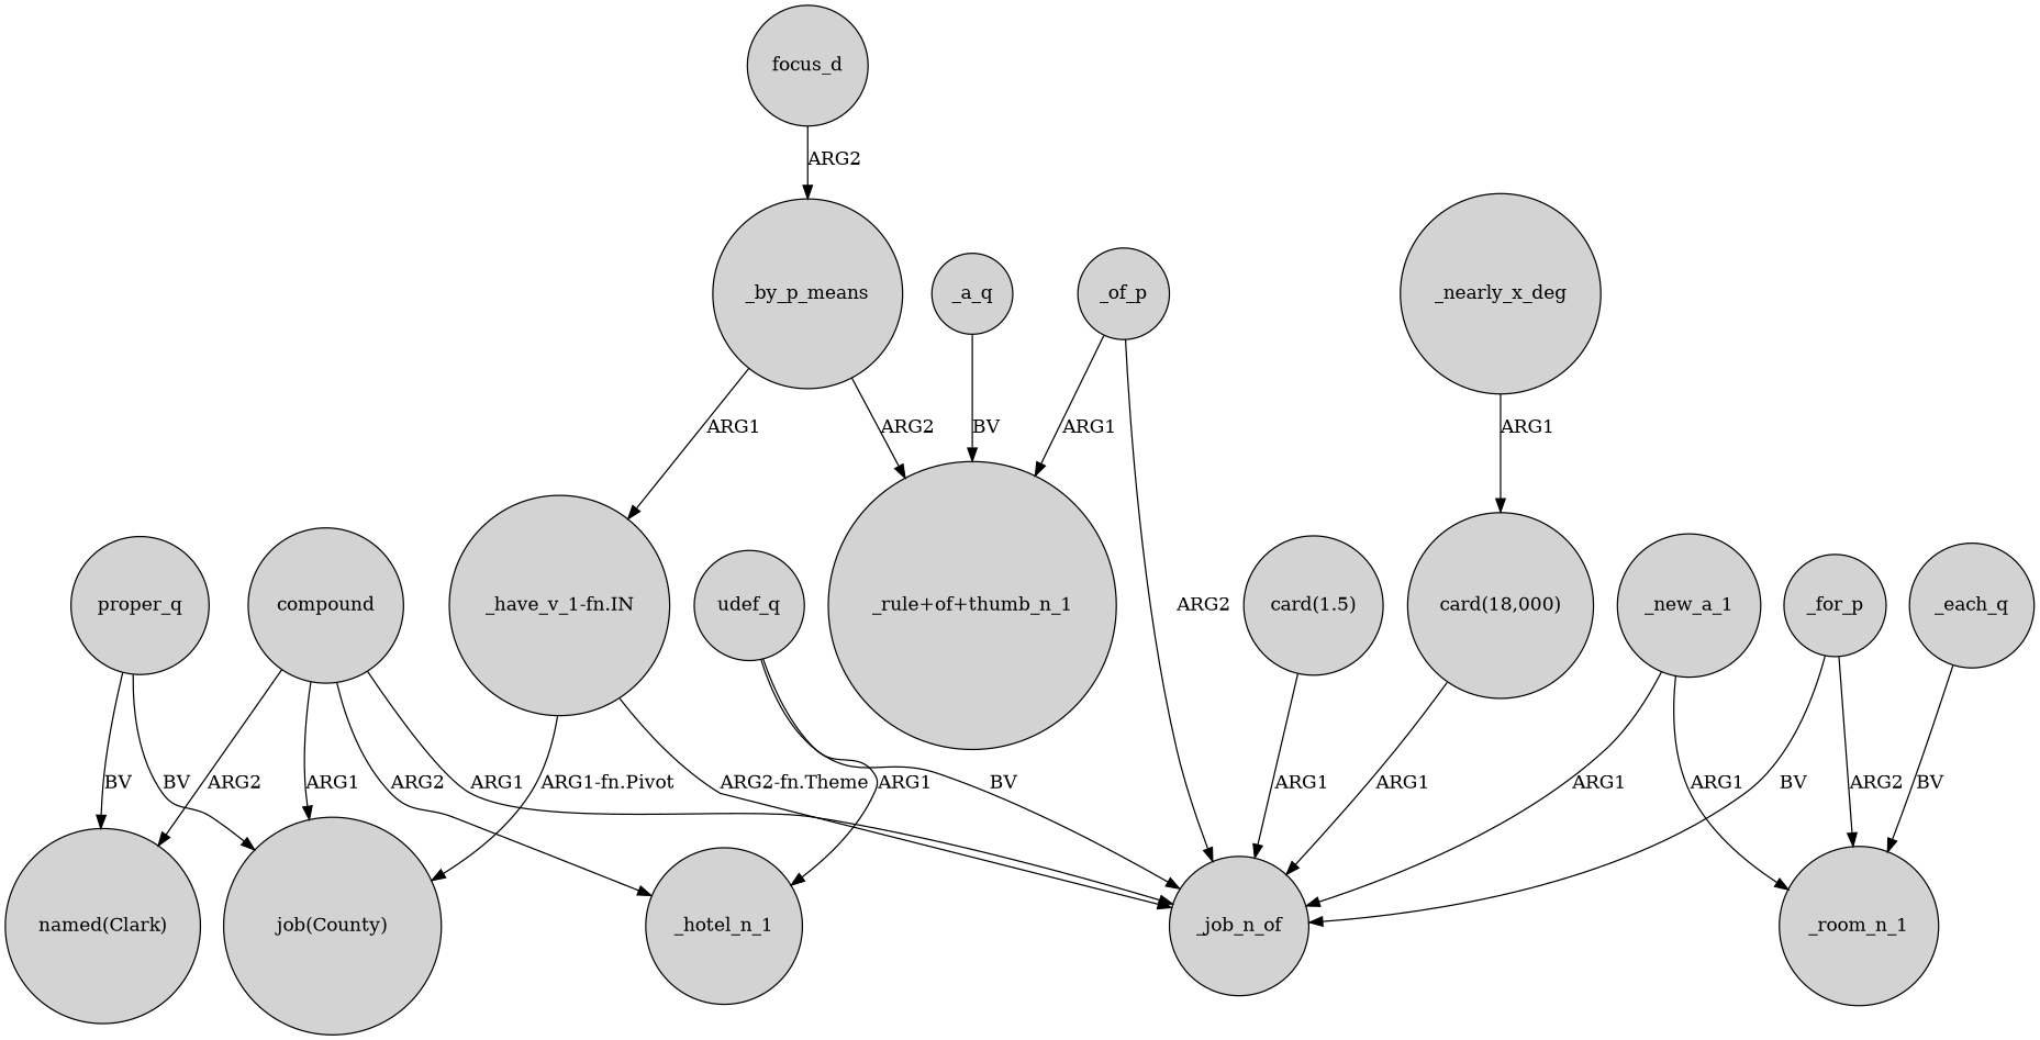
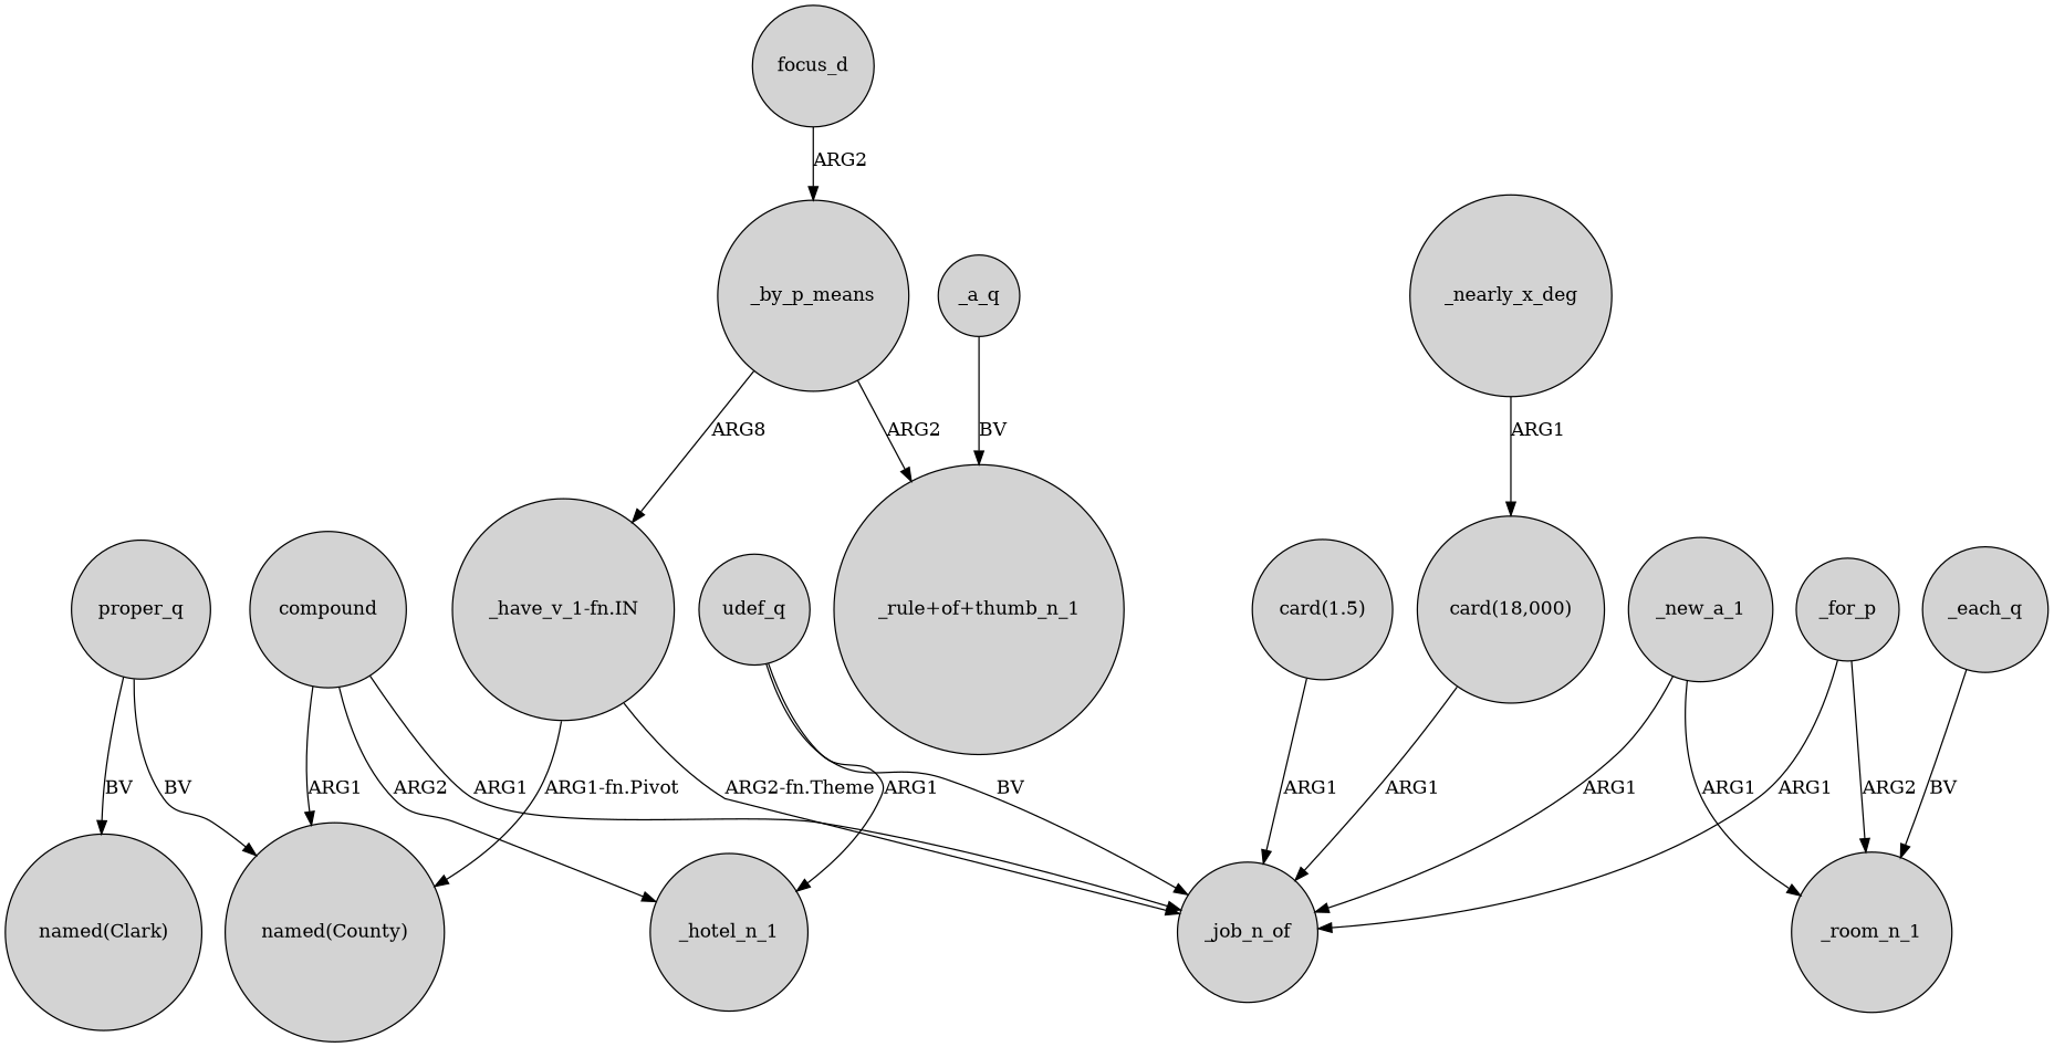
  digraph {
    node [shape=circle style=filled]
    focus_d
    _by_p_means
    "_have_v_1-fn.IN"
    _job_n_of
-   "named(County)" [label="job(County)"]
+   "named(County)"
    "_rule+of+thumb_n_1"
    _a_q
-   _of_p
    "card(1.5)"
    _nearly_x_deg
    "card(18,000)"
    _each_q
    _room_n_1
    proper_q
    "named(Clark)"
    compound
    _hotel_n_1
    _new_a_1
    _for_p
    udef_q
    focus_d -> _by_p_means [label=ARG2]
-   _by_p_means -> "_have_v_1-fn.IN" [label=ARG1]
+   _by_p_means -> "_have_v_1-fn.IN" [label=ARG8]
    _by_p_means -> "_rule+of+thumb_n_1" [label=ARG2]
    "_have_v_1-fn.IN" -> _job_n_of [label="ARG2-fn.Theme"]
    "_have_v_1-fn.IN" -> "named(County)" [label="ARG1-fn.Pivot"]
    _a_q -> "_rule+of+thumb_n_1" [label=BV]
-   _of_p -> _job_n_of [label=ARG2]
-   _of_p -> "_rule+of+thumb_n_1" [label=ARG1]
    "card(1.5)" -> _job_n_of [label=ARG1]
    _nearly_x_deg -> "card(18,000)" [label=ARG1]
    "card(18,000)" -> _job_n_of [label=ARG1]
    _each_q -> _room_n_1 [label=BV]
    proper_q -> "named(County)" [label=BV]
    proper_q -> "named(Clark)" [label=BV]
    compound -> _job_n_of [label=ARG1]
    compound -> "named(County)" [label=ARG1]
-   compound -> "named(Clark)" [label=ARG2]
    compound -> _hotel_n_1 [label=ARG2]
    _new_a_1 -> _job_n_of [label=ARG1]
    _new_a_1 -> _room_n_1 [label=ARG1]
-   _for_p -> _job_n_of [label=BV]
+   _for_p -> _job_n_of [label=ARG1]
    _for_p -> _room_n_1 [label=ARG2]
    udef_q -> _job_n_of [label=BV]
    udef_q -> _hotel_n_1 [label=ARG1]
  }
